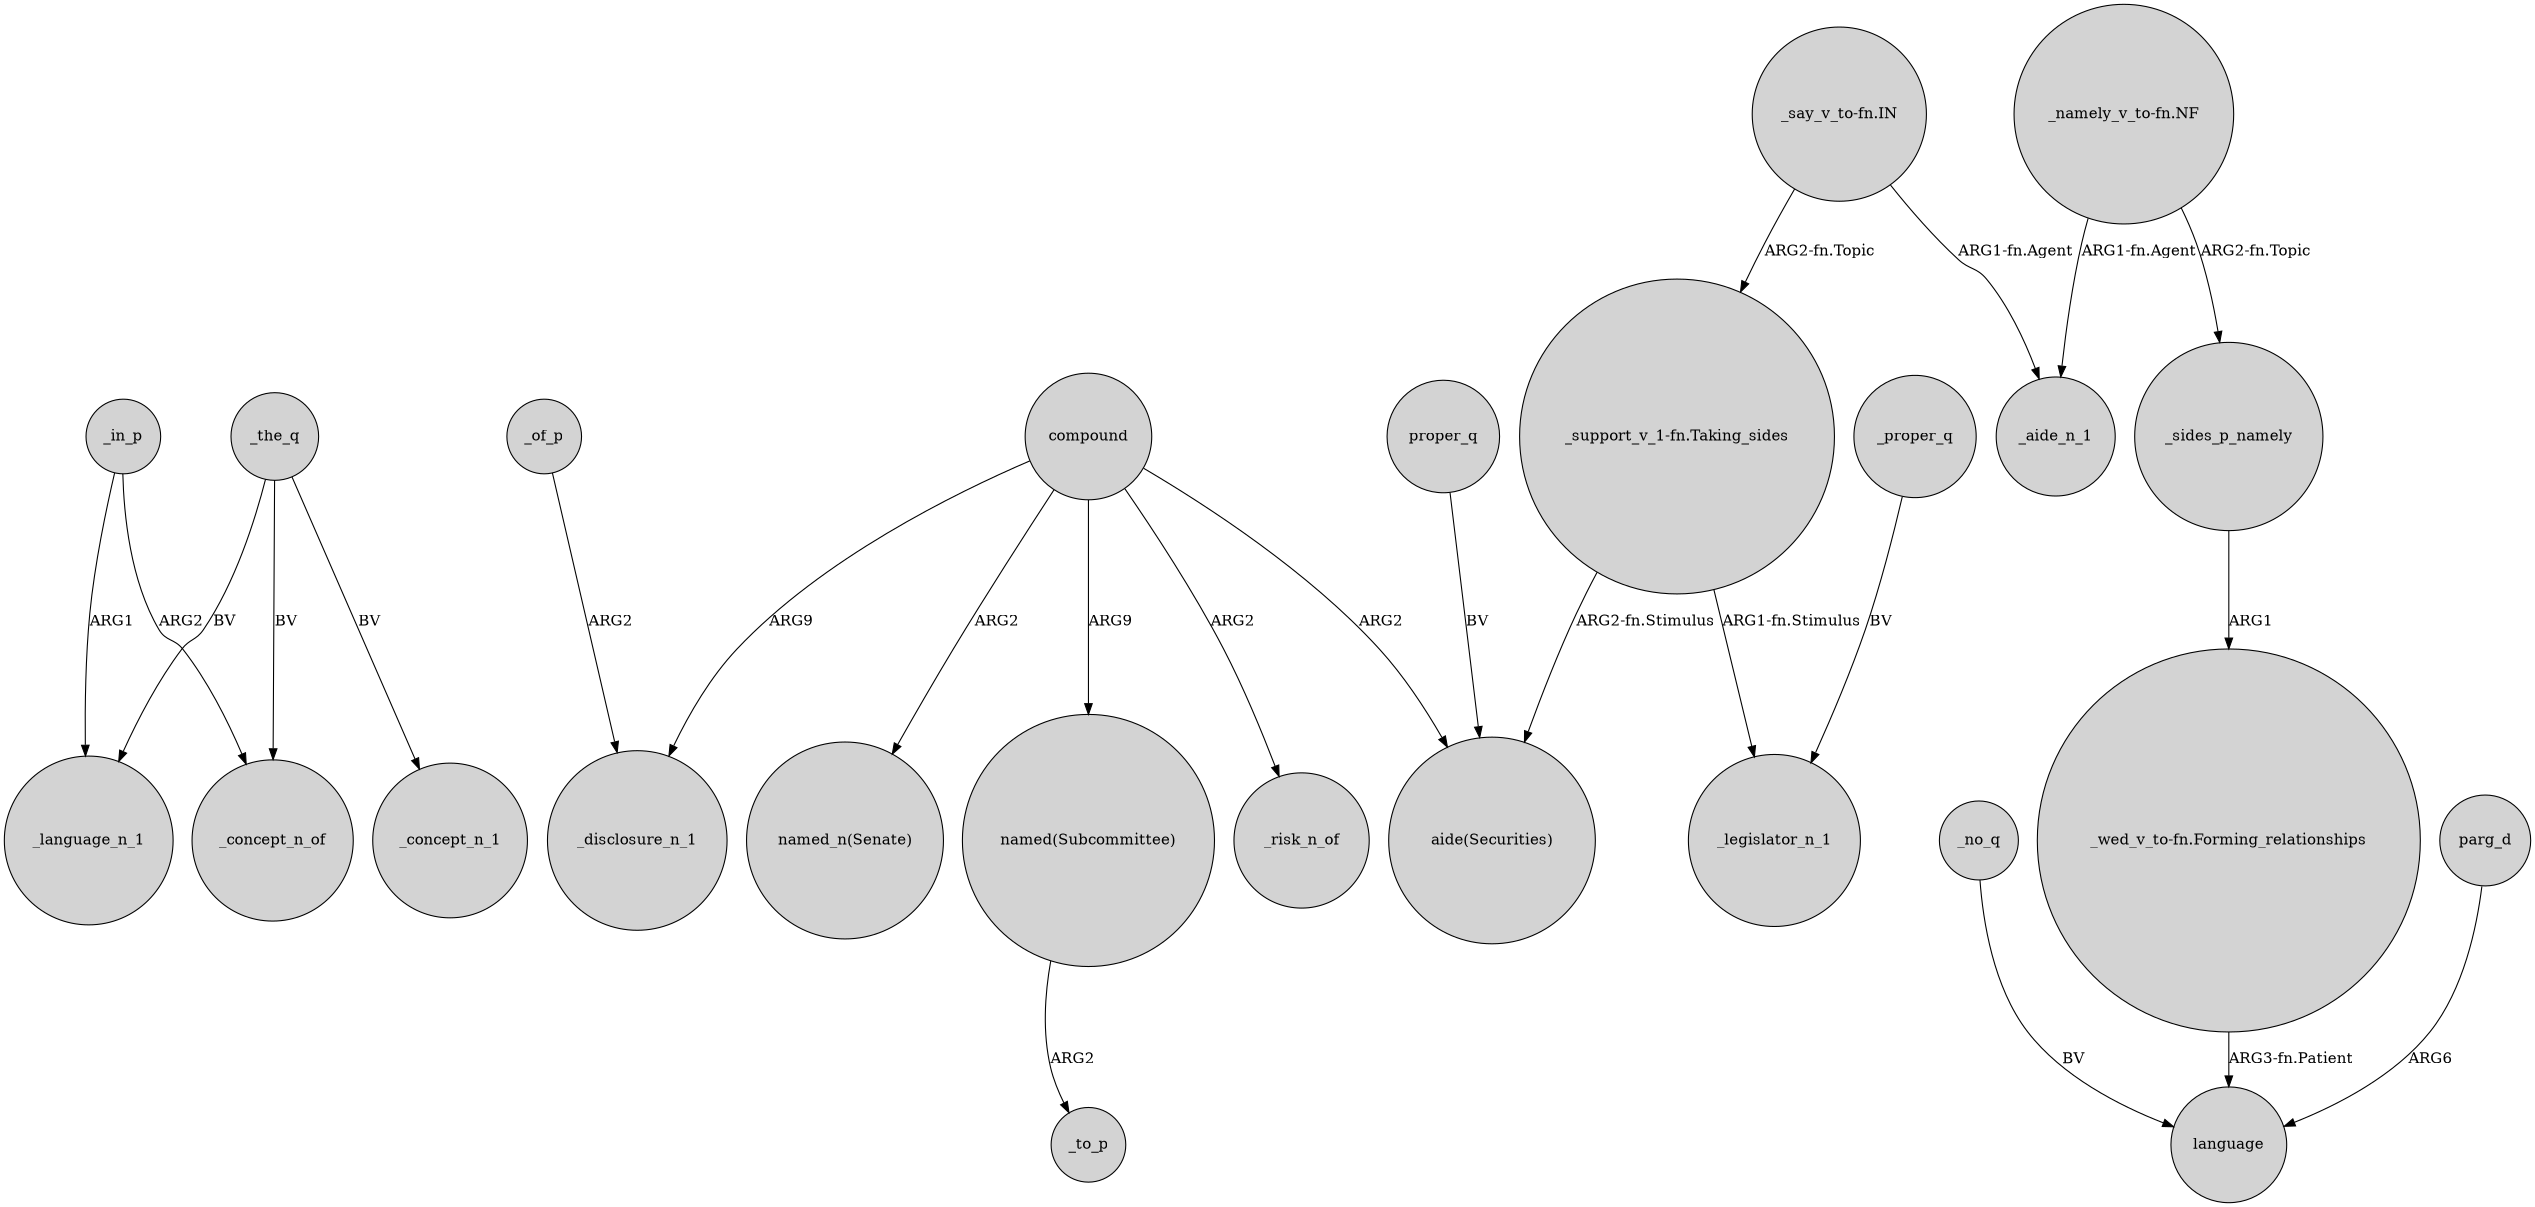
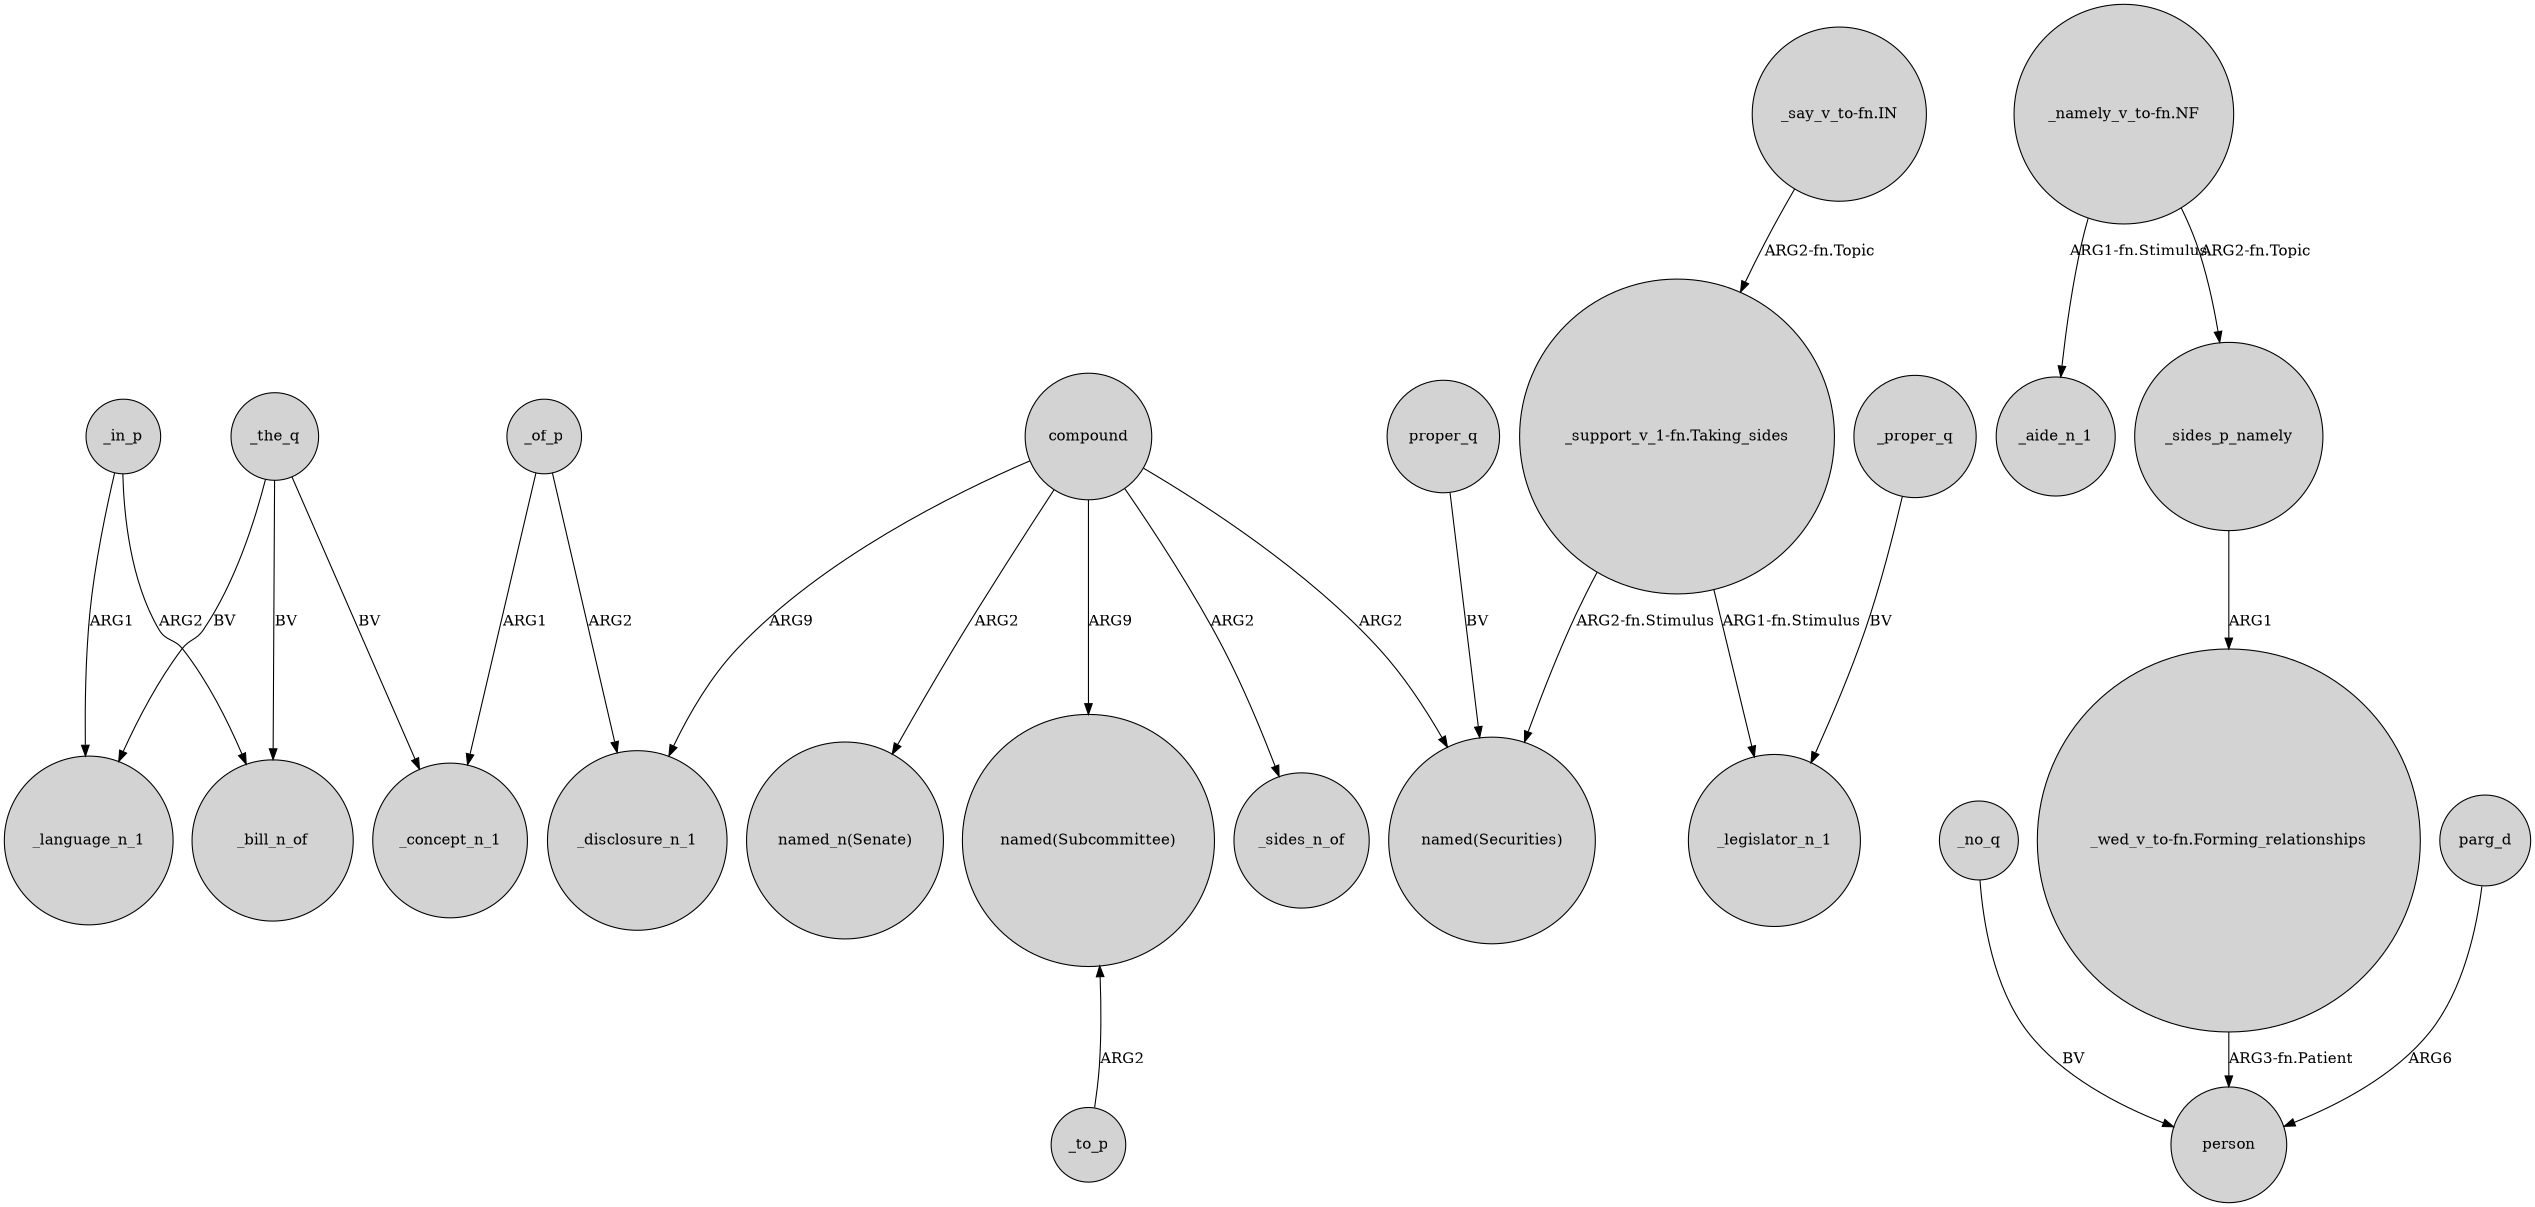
  digraph {
    node [shape=circle style=filled]
    _the_q
-   _bill_n_of [label=_concept_n_of]
+   _bill_n_of
    _concept_n_1
    _language_n_1
    _of_p
    _disclosure_n_1
    "_support_v_1-fn.Taking_sides"
    _legislator_n_1
-   "named(Securities)" [label="aide(Securities)"]
+   "named(Securities)"
    n10 [label="_namely_v_to-fn.NF"]
    _aide_n_1
    n12 [label=_sides_p_namely]
    "_wed_v_to-fn.Forming_relationships"
-   person [label=language]
+   person
    parg_d
    "_say_v_to-fn.IN"
    compound
-   _risk_n_of
+   _risk_n_of [label=_sides_n_of]
    "named_n(Senate)"
    "named(Subcommittee)"
    _in_p
    _no_q
    proper_q
    _to_p
    n25 [label=_proper_q]
    _the_q -> _bill_n_of [label=BV]
    _the_q -> _concept_n_1 [label=BV]
    _the_q -> _language_n_1 [label=BV]
+   _of_p -> _concept_n_1 [label=ARG1]
    _of_p -> _disclosure_n_1 [label=ARG2]
    "_support_v_1-fn.Taking_sides" -> _legislator_n_1 [label="ARG1-fn.Stimulus"]
    "_support_v_1-fn.Taking_sides" -> "named(Securities)" [label="ARG2-fn.Stimulus"]
-   n10 -> _aide_n_1 [label="ARG1-fn.Agent"]
+   n10 -> _aide_n_1 [label="ARG1-fn.Stimulus"]
    n10 -> n12 [label="ARG2-fn.Topic"]
    n12 -> "_wed_v_to-fn.Forming_relationships" [label=ARG1]
    "_wed_v_to-fn.Forming_relationships" -> person [label="ARG3-fn.Patient"]
    parg_d -> person [label=ARG6]
    "_say_v_to-fn.IN" -> "_support_v_1-fn.Taking_sides" [label="ARG2-fn.Topic"]
-   "_say_v_to-fn.IN" -> _aide_n_1 [label="ARG1-fn.Agent"]
    compound -> _disclosure_n_1 [label=ARG9]
    compound -> "named(Securities)" [label=ARG2]
    compound -> _risk_n_of [label=ARG2]
    compound -> "named_n(Senate)" [label=ARG2]
    compound -> "named(Subcommittee)" [label=ARG9]
    _in_p -> _bill_n_of [label=ARG2]
    _in_p -> _language_n_1 [label=ARG1]
    _no_q -> person [label=BV]
    proper_q -> "named(Securities)" [label=BV]
-   "named(Subcommittee)" -> _to_p [label=ARG2]
+   _to_p -> "named(Subcommittee)" [label=ARG2]
    n25 -> _legislator_n_1 [label=BV]
  }
